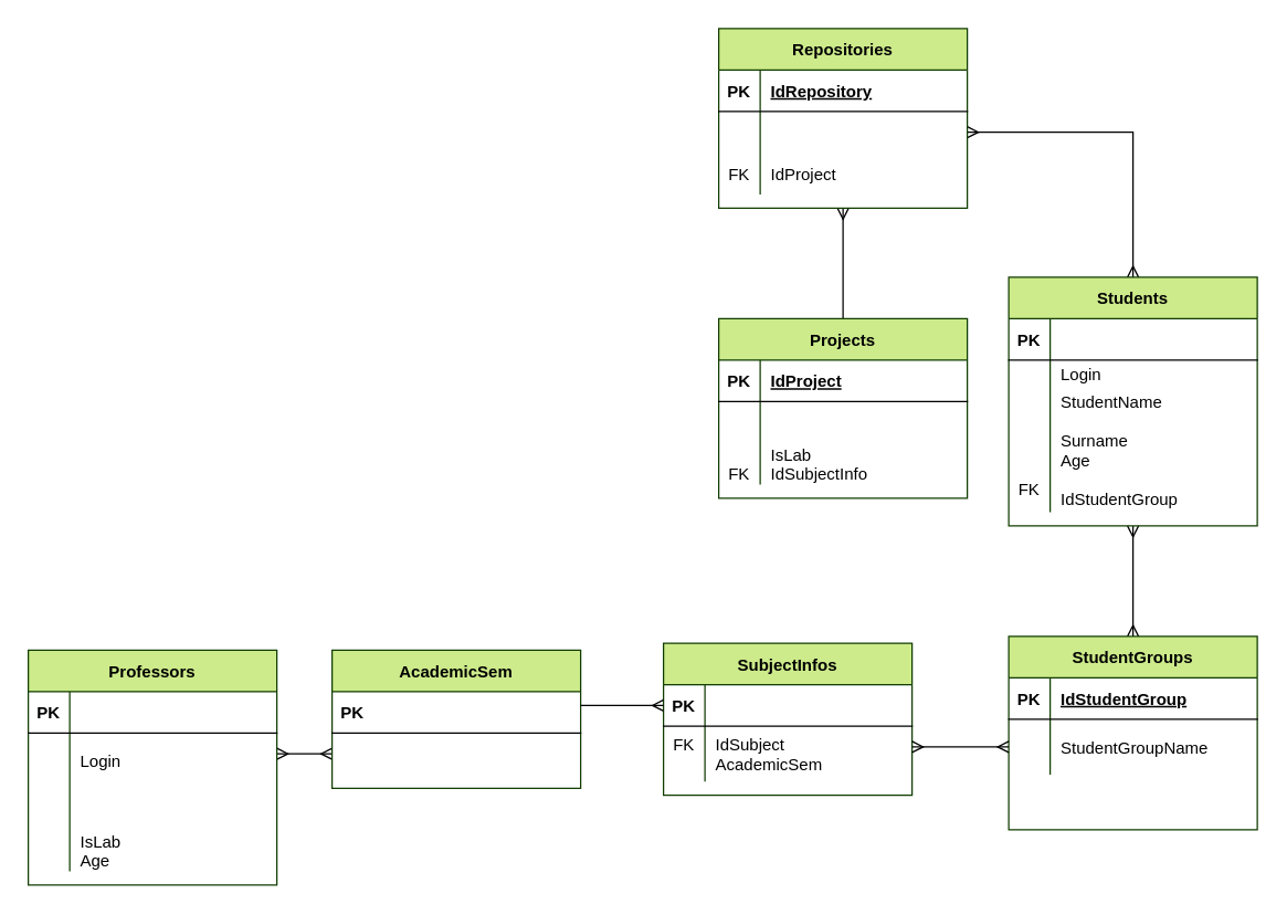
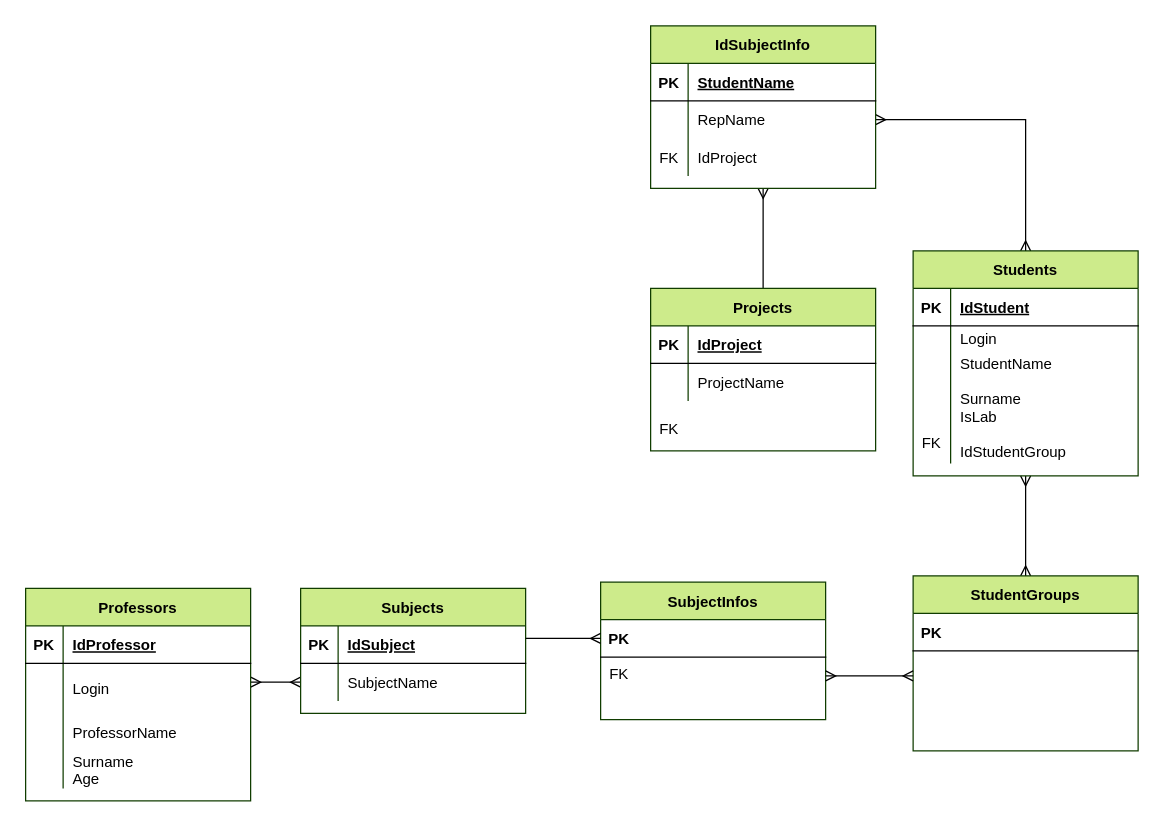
  <mxCell id="0" />
  <mxCell id="1" parent="0" />
  <mxCell id="2" style="edgeStyle=orthogonalEdgeStyle;rounded=0;orthogonalLoop=1;jettySize=auto;html=1;startArrow=ERmany;startFill=0;endArrow=ERmany;endFill=0;entryX=0;entryY=0.5;entryDx=0;entryDy=0;" parent="1" source="49" target="62" edge="1"><mxGeometry relative="1" as="geometry"><mxPoint x="413" y="541" as="targetPoint" /><Array as="points"><mxPoint x="220" y="545" /><mxPoint x="220" y="545" /></Array></mxGeometry></mxCell>
  <mxCell id="3" style="edgeStyle=orthogonalEdgeStyle;rounded=0;orthogonalLoop=1;jettySize=auto;html=1;startArrow=ERmany;startFill=0;endArrow=ERmany;endFill=0;" parent="1" source="4" edge="1"><mxGeometry relative="1" as="geometry"><mxPoint x="820" y="380" as="targetPoint" /></mxGeometry></mxCell>
  <mxCell id="4" value="StudentGroups" style="shape=table;startSize=30;container=1;collapsible=1;childLayout=tableLayout;fixedRows=1;rowLines=0;fontStyle=1;align=center;resizeLast=1;fillColor=#cdeb8b;strokeColor=#103D00;" parent="1" vertex="1"><mxGeometry x="730" y="460" width="180" height="140" as="geometry" /></mxCell>
  <mxCell id="5" value="" style="shape=partialRectangle;collapsible=0;dropTarget=0;pointerEvents=0;fillColor=none;top=0;left=0;bottom=1;right=0;points=[[0,0.5],[1,0.5]];portConstraint=eastwest;" parent="4" vertex="1"><mxGeometry y="30" width="180" height="30" as="geometry" /></mxCell>
  <mxCell id="6" value="PK" style="shape=partialRectangle;connectable=0;fillColor=none;top=0;left=0;bottom=0;right=0;fontStyle=1;overflow=hidden;" parent="5" vertex="1"><mxGeometry width="30" height="30" as="geometry" /></mxCell>
- <mxCell id="7" value="IdStudentGroup" style="shape=partialRectangle;connectable=0;fillColor=none;top=0;left=0;bottom=0;right=0;align=left;spacingLeft=6;fontStyle=5;overflow=hidden;" parent="5" vertex="1"><mxGeometry x="30" width="150" height="30" as="geometry" /></mxCell>
  <mxCell id="8" value="" style="shape=partialRectangle;collapsible=0;dropTarget=0;pointerEvents=0;fillColor=none;top=0;left=0;bottom=0;right=0;points=[[0,0.5],[1,0.5]];portConstraint=eastwest;" parent="4" vertex="1"><mxGeometry y="60" width="180" height="40" as="geometry" /></mxCell>
  <mxCell id="9" value="" style="shape=partialRectangle;connectable=0;fillColor=none;top=0;left=0;bottom=0;right=0;editable=1;overflow=hidden;" parent="8" vertex="1"><mxGeometry width="30" height="40" as="geometry" /></mxCell>
- <mxCell id="10" value="StudentGroupName" style="shape=partialRectangle;connectable=0;fillColor=none;top=0;left=0;bottom=0;right=0;align=left;spacingLeft=6;overflow=hidden;" parent="8" vertex="1"><mxGeometry x="30" width="150" height="40" as="geometry" /></mxCell>
  <mxCell id="11" value="" style="shape=partialRectangle;collapsible=0;dropTarget=0;pointerEvents=0;fillColor=none;top=0;left=0;bottom=0;right=0;points=[[0,0.5],[1,0.5]];portConstraint=eastwest;" parent="4" vertex="1"><mxGeometry y="100" width="180" height="30" as="geometry" /></mxCell>
  <mxCell id="12" value="" style="shape=partialRectangle;connectable=0;fillColor=none;top=0;left=0;bottom=0;right=0;editable=1;overflow=hidden;" parent="11" vertex="1"><mxGeometry width="30" height="30" as="geometry" /></mxCell>
  <mxCell id="13" style="edgeStyle=orthogonalEdgeStyle;rounded=0;orthogonalLoop=1;jettySize=auto;html=1;exitX=0.5;exitY=0;exitDx=0;exitDy=0;startArrow=ERmany;startFill=0;endArrow=ERmany;endFill=0;entryX=1;entryY=0.5;entryDx=0;entryDy=0;" parent="1" source="14" target="29" edge="1"><mxGeometry relative="1" as="geometry"><mxPoint x="710" y="113" as="targetPoint" /><Array as="points"><mxPoint x="820" y="95" /></Array></mxGeometry></mxCell>
  <mxCell id="14" value="Students" style="shape=table;startSize=30;container=1;collapsible=1;childLayout=tableLayout;fixedRows=1;rowLines=0;fontStyle=1;align=center;resizeLast=1;fillColor=#cdeb8b;strokeColor=#103D00;" parent="1" vertex="1"><mxGeometry x="730" y="200" width="180" height="180" as="geometry" /></mxCell>
  <mxCell id="15" value="" style="shape=partialRectangle;collapsible=0;dropTarget=0;pointerEvents=0;fillColor=none;top=0;left=0;bottom=1;right=0;points=[[0,0.5],[1,0.5]];portConstraint=eastwest;" parent="14" vertex="1"><mxGeometry y="30" width="180" height="30" as="geometry" /></mxCell>
  <mxCell id="16" value="PK" style="shape=partialRectangle;connectable=0;fillColor=none;top=0;left=0;bottom=0;right=0;fontStyle=1;overflow=hidden;" parent="15" vertex="1"><mxGeometry width="30" height="30" as="geometry" /></mxCell>
+ <mxCell id="17" value="IdStudent" style="shape=partialRectangle;connectable=0;fillColor=none;top=0;left=0;bottom=0;right=0;align=left;spacingLeft=6;fontStyle=5;overflow=hidden;" parent="15" vertex="1"><mxGeometry x="30" width="150" height="30" as="geometry" /></mxCell>
  <mxCell id="18" value="" style="shape=partialRectangle;collapsible=0;dropTarget=0;pointerEvents=0;fillColor=none;top=0;left=0;bottom=0;right=0;points=[[0,0.5],[1,0.5]];portConstraint=eastwest;" parent="14" vertex="1"><mxGeometry y="60" width="180" height="20" as="geometry" /></mxCell>
  <mxCell id="19" value="" style="shape=partialRectangle;connectable=0;fillColor=none;top=0;left=0;bottom=0;right=0;editable=1;overflow=hidden;" parent="18" vertex="1"><mxGeometry width="30" height="20" as="geometry" /></mxCell>
  <mxCell id="20" value="Login" style="shape=partialRectangle;connectable=0;fillColor=none;top=0;left=0;bottom=0;right=0;align=left;spacingLeft=6;overflow=hidden;" parent="18" vertex="1"><mxGeometry x="30" width="150" height="20" as="geometry" /></mxCell>
  <mxCell id="21" value="" style="shape=partialRectangle;collapsible=0;dropTarget=0;pointerEvents=0;fillColor=none;top=0;left=0;bottom=0;right=0;points=[[0,0.5],[1,0.5]];portConstraint=eastwest;" parent="14" vertex="1"><mxGeometry y="80" width="180" height="90" as="geometry" /></mxCell>
  <mxCell id="22" value="&#10;&#10;&#10;&#10;FK" style="shape=partialRectangle;connectable=0;fillColor=none;top=0;left=0;bottom=0;right=0;editable=1;overflow=hidden;" parent="21" vertex="1"><mxGeometry width="30" height="90" as="geometry" /></mxCell>
- <mxCell id="23" value="StudentName&#10;&#10;Surname&#10;Age&#10;&#10;IdStudentGroup" style="shape=partialRectangle;connectable=0;fillColor=none;top=0;left=0;bottom=0;right=0;align=left;spacingLeft=6;overflow=hidden;" parent="21" vertex="1"><mxGeometry x="30" width="150" height="90" as="geometry" /></mxCell>
+ <mxCell id="23" value="StudentName&#10;&#10;Surname&#10;IsLab&#10;&#10;IdStudentGroup" style="shape=partialRectangle;connectable=0;fillColor=none;top=0;left=0;bottom=0;right=0;align=left;spacingLeft=6;overflow=hidden;" parent="21" vertex="1"><mxGeometry x="30" width="150" height="90" as="geometry" /></mxCell>
  <mxCell id="24" style="edgeStyle=orthogonalEdgeStyle;rounded=0;orthogonalLoop=1;jettySize=auto;html=1;startArrow=ERmany;startFill=0;endArrow=none;endFill=0;" parent="1" source="25" edge="1"><mxGeometry relative="1" as="geometry"><mxPoint x="610" y="230" as="targetPoint" /></mxGeometry></mxCell>
- <mxCell id="25" value="Repositories" style="shape=table;startSize=30;container=1;collapsible=1;childLayout=tableLayout;fixedRows=1;rowLines=0;fontStyle=1;align=center;resizeLast=1;fillColor=#cdeb8b;strokeColor=#103D00;" parent="1" vertex="1"><mxGeometry x="520" y="20" width="180" height="130" as="geometry" /></mxCell>
+ <mxCell id="25" value="IdSubjectInfo" style="shape=table;startSize=30;container=1;collapsible=1;childLayout=tableLayout;fixedRows=1;rowLines=0;fontStyle=1;align=center;resizeLast=1;fillColor=#cdeb8b;strokeColor=#103D00;" parent="1" vertex="1"><mxGeometry x="520" y="20" width="180" height="130" as="geometry" /></mxCell>
  <mxCell id="26" value="" style="shape=partialRectangle;collapsible=0;dropTarget=0;pointerEvents=0;fillColor=none;top=0;left=0;bottom=1;right=0;points=[[0,0.5],[1,0.5]];portConstraint=eastwest;" parent="25" vertex="1"><mxGeometry y="30" width="180" height="30" as="geometry" /></mxCell>
  <mxCell id="27" value="PK" style="shape=partialRectangle;connectable=0;fillColor=none;top=0;left=0;bottom=0;right=0;fontStyle=1;overflow=hidden;" parent="26" vertex="1"><mxGeometry width="30" height="30" as="geometry" /></mxCell>
- <mxCell id="28" value="IdRepository" style="shape=partialRectangle;connectable=0;fillColor=none;top=0;left=0;bottom=0;right=0;align=left;spacingLeft=6;fontStyle=5;overflow=hidden;" parent="26" vertex="1"><mxGeometry x="30" width="150" height="30" as="geometry" /></mxCell>
+ <mxCell id="28" value="StudentName" style="shape=partialRectangle;connectable=0;fillColor=none;top=0;left=0;bottom=0;right=0;align=left;spacingLeft=6;fontStyle=5;overflow=hidden;" parent="26" vertex="1"><mxGeometry x="30" width="150" height="30" as="geometry" /></mxCell>
  <mxCell id="29" value="" style="shape=partialRectangle;collapsible=0;dropTarget=0;pointerEvents=0;fillColor=none;top=0;left=0;bottom=0;right=0;points=[[0,0.5],[1,0.5]];portConstraint=eastwest;" parent="25" vertex="1"><mxGeometry y="60" width="180" height="30" as="geometry" /></mxCell>
  <mxCell id="30" value="" style="shape=partialRectangle;connectable=0;fillColor=none;top=0;left=0;bottom=0;right=0;editable=1;overflow=hidden;" parent="29" vertex="1"><mxGeometry width="30" height="30" as="geometry" /></mxCell>
+ <mxCell id="31" value="RepName" style="shape=partialRectangle;connectable=0;fillColor=none;top=0;left=0;bottom=0;right=0;align=left;spacingLeft=6;overflow=hidden;" parent="29" vertex="1"><mxGeometry x="30" width="150" height="30" as="geometry" /></mxCell>
  <mxCell id="32" value="" style="shape=partialRectangle;collapsible=0;dropTarget=0;pointerEvents=0;fillColor=none;top=0;left=0;bottom=0;right=0;points=[[0,0.5],[1,0.5]];portConstraint=eastwest;" parent="25" vertex="1"><mxGeometry y="90" width="180" height="30" as="geometry" /></mxCell>
  <mxCell id="33" value="FK" style="shape=partialRectangle;connectable=0;fillColor=none;top=0;left=0;bottom=0;right=0;editable=1;overflow=hidden;" parent="32" vertex="1"><mxGeometry width="30" height="30" as="geometry" /></mxCell>
  <mxCell id="34" value="IdProject" style="shape=partialRectangle;connectable=0;fillColor=none;top=0;left=0;bottom=0;right=0;align=left;spacingLeft=6;overflow=hidden;" parent="32" vertex="1"><mxGeometry x="30" width="150" height="30" as="geometry" /></mxCell>
  <mxCell id="35" value="Projects" style="shape=table;startSize=30;container=1;collapsible=1;childLayout=tableLayout;fixedRows=1;rowLines=0;fontStyle=1;align=center;resizeLast=1;fillColor=#cdeb8b;strokeColor=#103D00;" parent="1" vertex="1"><mxGeometry x="520" y="230" width="180" height="130" as="geometry" /></mxCell>
  <mxCell id="36" value="" style="shape=partialRectangle;collapsible=0;dropTarget=0;pointerEvents=0;fillColor=none;top=0;left=0;bottom=1;right=0;points=[[0,0.5],[1,0.5]];portConstraint=eastwest;" parent="35" vertex="1"><mxGeometry y="30" width="180" height="30" as="geometry" /></mxCell>
  <mxCell id="37" value="PK" style="shape=partialRectangle;connectable=0;fillColor=none;top=0;left=0;bottom=0;right=0;fontStyle=1;overflow=hidden;" parent="36" vertex="1"><mxGeometry width="30" height="30" as="geometry" /></mxCell>
  <mxCell id="38" value="IdProject" style="shape=partialRectangle;connectable=0;fillColor=none;top=0;left=0;bottom=0;right=0;align=left;spacingLeft=6;fontStyle=5;overflow=hidden;" parent="36" vertex="1"><mxGeometry x="30" width="150" height="30" as="geometry" /></mxCell>
  <mxCell id="39" value="" style="shape=partialRectangle;collapsible=0;dropTarget=0;pointerEvents=0;fillColor=none;top=0;left=0;bottom=0;right=0;points=[[0,0.5],[1,0.5]];portConstraint=eastwest;" parent="35" vertex="1"><mxGeometry y="60" width="180" height="30" as="geometry" /></mxCell>
  <mxCell id="40" value="" style="shape=partialRectangle;connectable=0;fillColor=none;top=0;left=0;bottom=0;right=0;editable=1;overflow=hidden;" parent="39" vertex="1"><mxGeometry width="30" height="30" as="geometry" /></mxCell>
+ <mxCell id="41" value="ProjectName" style="shape=partialRectangle;connectable=0;fillColor=none;top=0;left=0;bottom=0;right=0;align=left;spacingLeft=6;overflow=hidden;" parent="39" vertex="1"><mxGeometry x="30" width="150" height="30" as="geometry" /></mxCell>
  <mxCell id="42" value="" style="shape=partialRectangle;collapsible=0;dropTarget=0;pointerEvents=0;fillColor=none;top=0;left=0;bottom=0;right=0;points=[[0,0.5],[1,0.5]];portConstraint=eastwest;" parent="35" vertex="1"><mxGeometry y="90" width="180" height="30" as="geometry" /></mxCell>
  <mxCell id="43" value="&#10;FK" style="shape=partialRectangle;connectable=0;fillColor=none;top=0;left=0;bottom=0;right=0;editable=1;overflow=hidden;" parent="42" vertex="1"><mxGeometry width="30" height="30" as="geometry" /></mxCell>
- <mxCell id="44" value="IsLab&#10;IdSubjectInfo" style="shape=partialRectangle;connectable=0;fillColor=none;top=0;left=0;bottom=0;right=0;align=left;spacingLeft=6;overflow=hidden;" parent="42" vertex="1"><mxGeometry x="30" width="150" height="30" as="geometry" /></mxCell>
  <mxCell id="45" value="Professors" style="shape=table;startSize=30;container=1;collapsible=1;childLayout=tableLayout;fixedRows=1;rowLines=0;fontStyle=1;align=center;resizeLast=1;fillColor=#cdeb8b;strokeColor=#103D00;" parent="1" vertex="1"><mxGeometry x="20" y="470" width="180" height="170" as="geometry" /></mxCell>
  <mxCell id="46" value="" style="shape=partialRectangle;collapsible=0;dropTarget=0;pointerEvents=0;fillColor=none;top=0;left=0;bottom=1;right=0;points=[[0,0.5],[1,0.5]];portConstraint=eastwest;" parent="45" vertex="1"><mxGeometry y="30" width="180" height="30" as="geometry" /></mxCell>
  <mxCell id="47" value="PK" style="shape=partialRectangle;connectable=0;fillColor=none;top=0;left=0;bottom=0;right=0;fontStyle=1;overflow=hidden;" parent="46" vertex="1"><mxGeometry width="30" height="30" as="geometry" /></mxCell>
+ <mxCell id="48" value="IdProfessor" style="shape=partialRectangle;connectable=0;fillColor=none;top=0;left=0;bottom=0;right=0;align=left;spacingLeft=6;fontStyle=5;overflow=hidden;" parent="46" vertex="1"><mxGeometry x="30" width="150" height="30" as="geometry" /></mxCell>
  <mxCell id="49" value="" style="shape=partialRectangle;collapsible=0;dropTarget=0;pointerEvents=0;fillColor=none;top=0;left=0;bottom=0;right=0;points=[[0,0.5],[1,0.5]];portConstraint=eastwest;" parent="45" vertex="1"><mxGeometry y="60" width="180" height="40" as="geometry" /></mxCell>
  <mxCell id="50" value="" style="shape=partialRectangle;connectable=0;fillColor=none;top=0;left=0;bottom=0;right=0;editable=1;overflow=hidden;" parent="49" vertex="1"><mxGeometry width="30" height="40" as="geometry" /></mxCell>
  <mxCell id="51" value="Login" style="shape=partialRectangle;connectable=0;fillColor=none;top=0;left=0;bottom=0;right=0;align=left;spacingLeft=6;overflow=hidden;" parent="49" vertex="1"><mxGeometry x="30" width="150" height="40" as="geometry" /></mxCell>
  <mxCell id="52" value="" style="shape=partialRectangle;collapsible=0;dropTarget=0;pointerEvents=0;fillColor=none;top=0;left=0;bottom=0;right=0;points=[[0,0.5],[1,0.5]];portConstraint=eastwest;" parent="45" vertex="1"><mxGeometry y="100" width="180" height="30" as="geometry" /></mxCell>
  <mxCell id="53" value="" style="shape=partialRectangle;connectable=0;fillColor=none;top=0;left=0;bottom=0;right=0;editable=1;overflow=hidden;" parent="52" vertex="1"><mxGeometry width="30" height="30" as="geometry" /></mxCell>
+ <mxCell id="54" value="ProfessorName" style="shape=partialRectangle;connectable=0;fillColor=none;top=0;left=0;bottom=0;right=0;align=left;spacingLeft=6;overflow=hidden;" parent="52" vertex="1"><mxGeometry x="30" width="150" height="30" as="geometry" /></mxCell>
  <mxCell id="55" value="" style="shape=partialRectangle;collapsible=0;dropTarget=0;pointerEvents=0;fillColor=none;top=0;left=0;bottom=0;right=0;points=[[0,0.5],[1,0.5]];portConstraint=eastwest;" parent="45" vertex="1"><mxGeometry y="130" width="180" height="30" as="geometry" /></mxCell>
  <mxCell id="56" value="" style="shape=partialRectangle;connectable=0;fillColor=none;top=0;left=0;bottom=0;right=0;editable=1;overflow=hidden;" parent="55" vertex="1"><mxGeometry width="30" height="30" as="geometry" /></mxCell>
- <mxCell id="57" value="IsLab&#10;Age" style="shape=partialRectangle;connectable=0;fillColor=none;top=0;left=0;bottom=0;right=0;align=left;spacingLeft=6;overflow=hidden;" parent="55" vertex="1"><mxGeometry x="30" width="150" height="30" as="geometry" /></mxCell>
- <mxCell id="58" value="AcademicSem" style="shape=table;startSize=30;container=1;collapsible=1;childLayout=tableLayout;fixedRows=1;rowLines=0;fontStyle=1;align=center;resizeLast=1;fillColor=#cdeb8b;strokeColor=#103D00;" parent="1" vertex="1"><mxGeometry x="240" y="470" width="180" height="100" as="geometry" /></mxCell>
+ <mxCell id="57" value="Surname&#10;Age" style="shape=partialRectangle;connectable=0;fillColor=none;top=0;left=0;bottom=0;right=0;align=left;spacingLeft=6;overflow=hidden;" parent="55" vertex="1"><mxGeometry x="30" width="150" height="30" as="geometry" /></mxCell>
+ <mxCell id="58" value="Subjects" style="shape=table;startSize=30;container=1;collapsible=1;childLayout=tableLayout;fixedRows=1;rowLines=0;fontStyle=1;align=center;resizeLast=1;fillColor=#cdeb8b;strokeColor=#103D00;" parent="1" vertex="1"><mxGeometry x="240" y="470" width="180" height="100" as="geometry" /></mxCell>
  <mxCell id="59" value="" style="shape=partialRectangle;collapsible=0;dropTarget=0;pointerEvents=0;fillColor=none;top=0;left=0;bottom=1;right=0;points=[[0,0.5],[1,0.5]];portConstraint=eastwest;" parent="58" vertex="1"><mxGeometry y="30" width="180" height="30" as="geometry" /></mxCell>
  <mxCell id="60" value="PK" style="shape=partialRectangle;connectable=0;fillColor=none;top=0;left=0;bottom=0;right=0;fontStyle=1;overflow=hidden;" parent="59" vertex="1"><mxGeometry width="30" height="30" as="geometry" /></mxCell>
+ <mxCell id="61" value="IdSubject" style="shape=partialRectangle;connectable=0;fillColor=none;top=0;left=0;bottom=0;right=0;align=left;spacingLeft=6;fontStyle=5;overflow=hidden;" parent="59" vertex="1"><mxGeometry x="30" width="150" height="30" as="geometry" /></mxCell>
  <mxCell id="62" value="" style="shape=partialRectangle;collapsible=0;dropTarget=0;pointerEvents=0;fillColor=none;top=0;left=0;bottom=0;right=0;points=[[0,0.5],[1,0.5]];portConstraint=eastwest;" parent="58" vertex="1"><mxGeometry y="60" width="180" height="30" as="geometry" /></mxCell>
  <mxCell id="63" value="" style="shape=partialRectangle;connectable=0;fillColor=none;top=0;left=0;bottom=0;right=0;editable=1;overflow=hidden;" parent="62" vertex="1"><mxGeometry width="30" height="30" as="geometry" /></mxCell>
+ <mxCell id="64" value="SubjectName" style="shape=partialRectangle;connectable=0;fillColor=none;top=0;left=0;bottom=0;right=0;align=left;spacingLeft=6;overflow=hidden;" parent="62" vertex="1"><mxGeometry x="30" width="150" height="30" as="geometry" /></mxCell>
  <mxCell id="65" value="SubjectInfos" style="shape=table;startSize=30;container=1;collapsible=1;childLayout=tableLayout;fixedRows=1;rowLines=0;fontStyle=1;align=center;resizeLast=1;fillColor=#cdeb8b;strokeColor=#103D00;" parent="1" vertex="1"><mxGeometry x="480" y="465" width="180" height="110" as="geometry" /></mxCell>
  <mxCell id="66" value="" style="shape=partialRectangle;collapsible=0;dropTarget=0;pointerEvents=0;fillColor=none;top=0;left=0;bottom=1;right=0;points=[[0,0.5],[1,0.5]];portConstraint=eastwest;" parent="65" vertex="1"><mxGeometry y="30" width="180" height="30" as="geometry" /></mxCell>
  <mxCell id="67" value="PK" style="shape=partialRectangle;connectable=0;fillColor=none;top=0;left=0;bottom=0;right=0;fontStyle=1;overflow=hidden;" parent="66" vertex="1"><mxGeometry width="30" height="30" as="geometry" /></mxCell>
  <mxCell id="68" value="" style="shape=partialRectangle;collapsible=0;dropTarget=0;pointerEvents=0;fillColor=none;top=0;left=0;bottom=0;right=0;points=[[0,0.5],[1,0.5]];portConstraint=eastwest;" parent="65" vertex="1"><mxGeometry y="60" width="180" height="40" as="geometry" /></mxCell>
  <mxCell id="69" value="FK&#10;" style="shape=partialRectangle;connectable=0;fillColor=none;top=0;left=0;bottom=0;right=0;editable=1;overflow=hidden;" parent="68" vertex="1"><mxGeometry width="30" height="40" as="geometry" /></mxCell>
- <mxCell id="70" value="IdSubject&#10;AcademicSem" style="shape=partialRectangle;connectable=0;fillColor=none;top=0;left=0;bottom=0;right=0;align=left;spacingLeft=6;overflow=hidden;" parent="68" vertex="1"><mxGeometry x="30" width="150" height="40" as="geometry" /></mxCell>
  <mxCell id="71" style="edgeStyle=orthogonalEdgeStyle;rounded=0;orthogonalLoop=1;jettySize=auto;html=1;entryX=0;entryY=0.5;entryDx=0;entryDy=0;startArrow=none;startFill=0;endArrow=ERmany;endFill=0;" parent="1" source="59" target="66" edge="1"><mxGeometry relative="1" as="geometry"><Array as="points"><mxPoint x="450" y="510" /><mxPoint x="450" y="510" /></Array></mxGeometry></mxCell>
  <mxCell id="72" style="edgeStyle=orthogonalEdgeStyle;rounded=0;orthogonalLoop=1;jettySize=auto;html=1;entryX=0;entryY=0.5;entryDx=0;entryDy=0;startArrow=ERmany;startFill=0;endArrow=ERmany;endFill=0;" parent="1" source="68" target="8" edge="1"><mxGeometry relative="1" as="geometry"><Array as="points"><mxPoint x="700" y="540" /><mxPoint x="700" y="540" /></Array></mxGeometry></mxCell>
